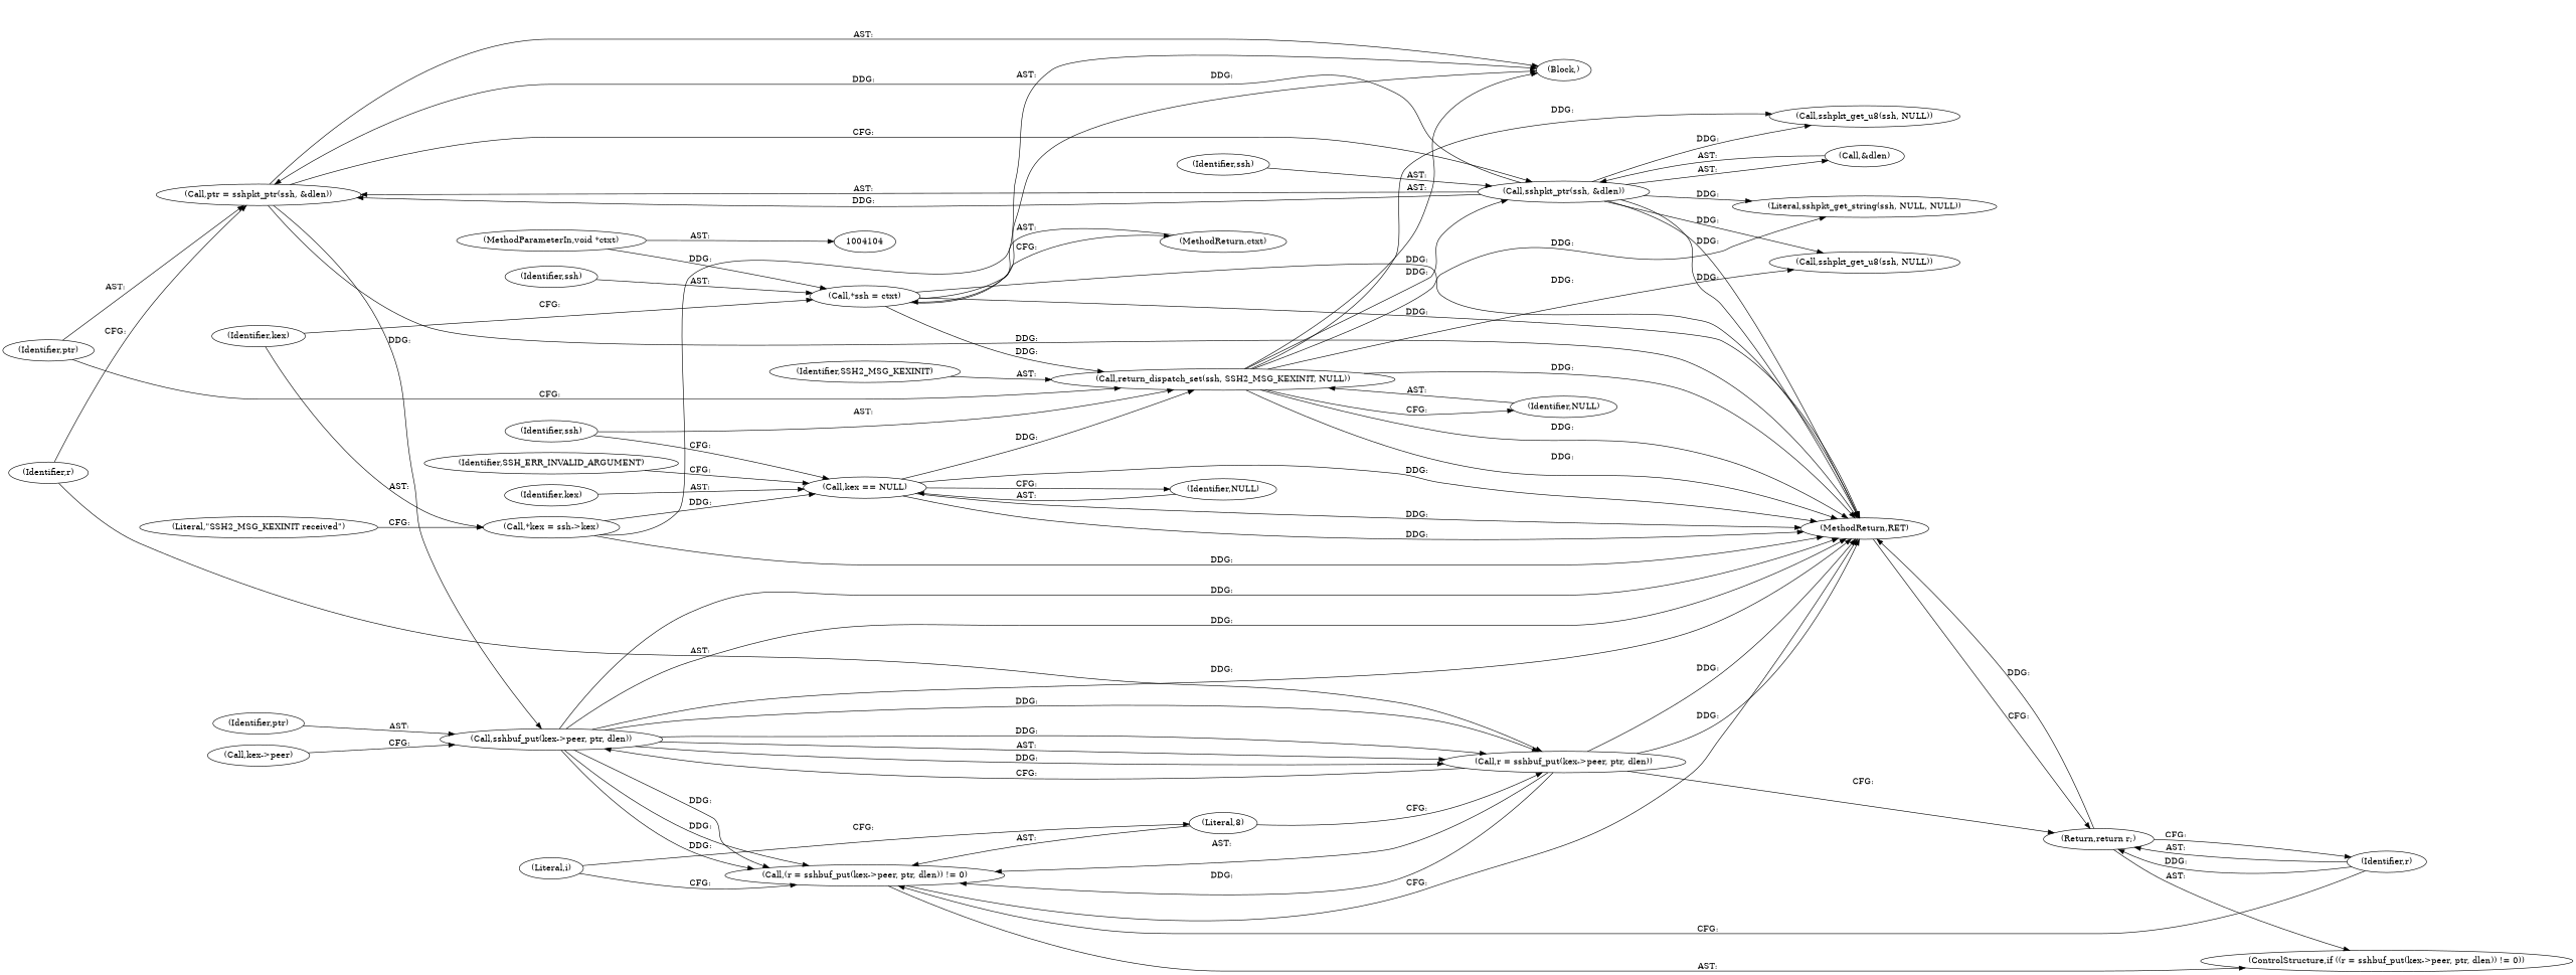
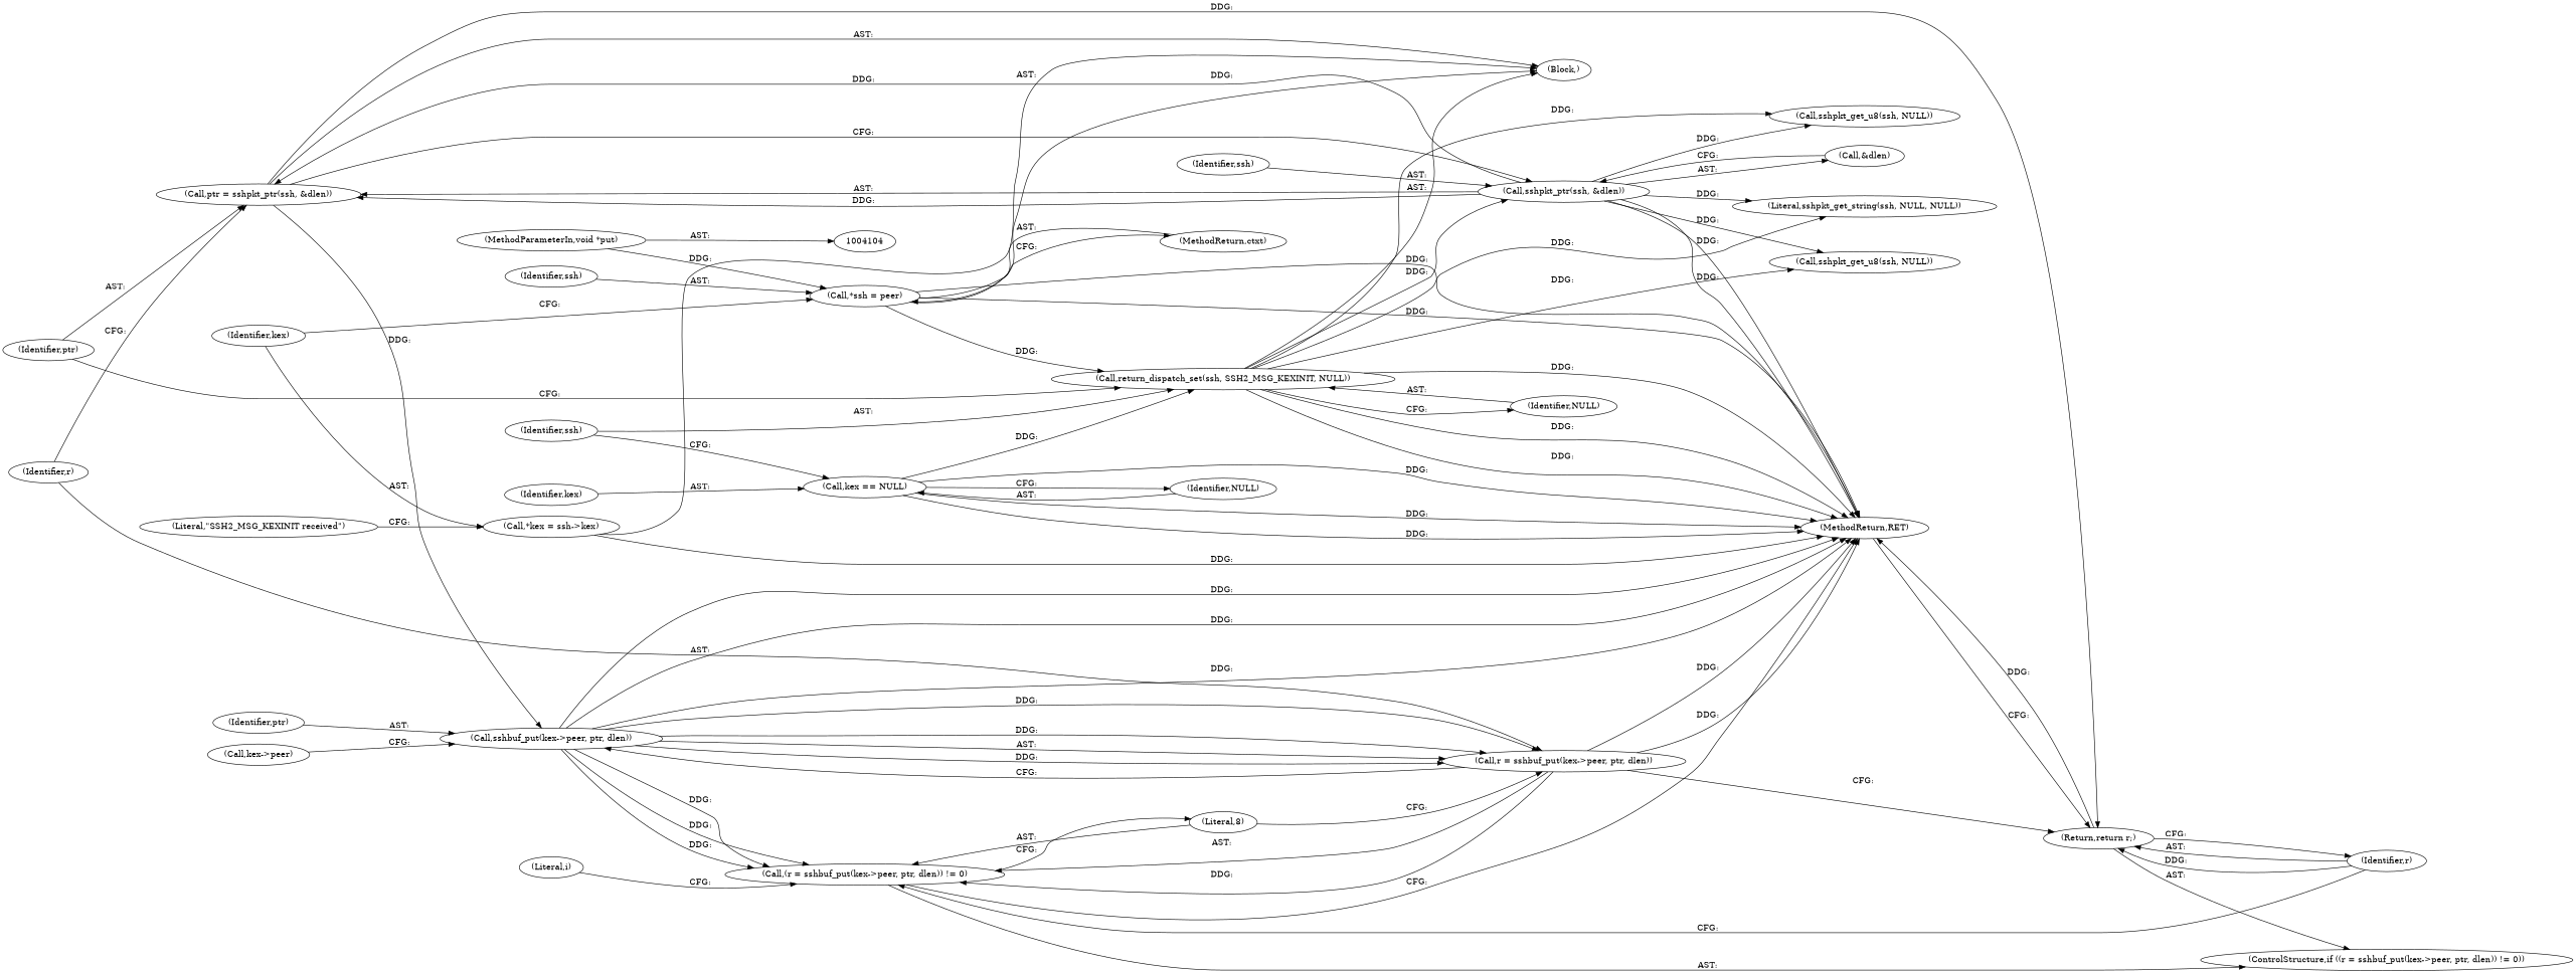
  digraph {
    rankdir=LR
    n1 [label="(Call,sshbuf_put(kex->peer, ptr, dlen))"]
    n2 [label="(Call,(r = sshbuf_put(kex->peer, ptr, dlen)) != 0)"]
    n3 [label="(Call,r = sshbuf_put(kex->peer, ptr, dlen))"]
    n4 [label="(MethodReturn,RET)"]
    n5 [label="(Literal,8)"]
    n6 [label="(ControlStructure,if ((r = sshbuf_put(kex->peer, ptr, dlen)) != 0))"]
    n7 [label="(Return,return r;)"]
    n8 [label="(Call,ptr = sshpkt_ptr(ssh, &dlen))"]
    n9 [label="(Call,sshpkt_ptr(ssh, &dlen))"]
    n10 [label="(Block,)"]
    n11 [label="(Call,sshpkt_get_u8(ssh, NULL))"]
    n12 [label="(Literal,sshpkt_get_string(ssh, NULL, NULL))"]
    n13 [label="(Call,sshpkt_get_u8(ssh, NULL))"]
    n14 [label="(Call,&dlen)"]
    n15 [label="(Call,return_dispatch_set(ssh, SSH2_MSG_KEXINIT, NULL))"]
    n16 [label="(Identifier,NULL)"]
-   n17 [label="(Call,*ssh = ctxt)"]
+   n17 [label="(Call,*ssh = peer)"]
    n18 [label="(MethodReturn,ctxt)"]
-   n19 [label="(MethodParameterIn,void *ctxt)"]
+   n19 [label="(MethodParameterIn,void *put)"]
    n20 [label=1004104]
    n21 [label="(Call,kex == NULL)"]
    n22 [label="(Identifier,NULL)"]
    n23 [label="(Call,*kex = ssh->kex)"]
    n24 [label="(Identifier,r)"]
-   n25 [label="(Identifier,SSH_ERR_INVALID_ARGUMENT)"]
    n26 [label="(Identifier,ssh)"]
    n27 [label="(Identifier,ssh)"]
    n28 [label="(Identifier,ptr)"]
    n29 [label="(Identifier,r)"]
    n30 [label="(Identifier,kex)"]
    n31 [label="(Identifier,kex)"]
    n32 [label="(Literal,\"SSH2_MSG_KEXINIT received\")"]
-   n33 [label="(Identifier,SSH2_MSG_KEXINIT)"]
    n34 [label="(Literal,i)"]
    n35 [label="(Identifier,ptr)"]
    n36 [label="(Call,kex->peer)"]
    n37 [label="(Identifier,ssh)"]
    n1 -> n2 [label="DDG: "]
    n1 -> n2 [label="DDG: "]
    n1 -> n2 [label="DDG: "]
    n1 -> n3 [label="AST: "]
    n1 -> n3 [label="DDG: "]
    n1 -> n3 [label="DDG: "]
    n1 -> n3 [label="DDG: "]
    n1 -> n4 [label="DDG: "]
    n1 -> n4 [label="DDG: "]
    n1 -> n4 [label="DDG: "]
    n2 -> n4 [label="CFG: "]
-   n34 -> n5 [label="CFG: "]
+   n2 -> n5 [label="CFG: "]
    n2 -> n6 [label="AST: "]
    n3 -> n1 [label="CFG: "]
    n3 -> n2 [label="AST: "]
    n3 -> n2 [label="DDG: "]
    n3 -> n4 [label="DDG: "]
    n3 -> n4 [label="DDG: "]
    n3 -> n7 [label="CFG: "]
    n4 -> n7 [label="CFG: "]
    n5 -> n2 [label="AST: "]
    n5 -> n3 [label="CFG: "]
    n7 -> n4 [label="DDG: "]
    n7 -> n6 [label="AST: "]
    n7 -> n24 [label="CFG: "]
    n8 -> n1 [label="DDG: "]
-   n8 -> n4 [label="DDG: "]
+   n8 -> n7 [label="DDG: "]
    n8 -> n9 [label="CFG: "]
    n8 -> n10 [label="AST: "]
    n9 -> n4 [label="DDG: "]
    n9 -> n4 [label="DDG: "]
    n9 -> n8 [label="AST: "]
    n9 -> n8 [label="DDG: "]
    n9 -> n8 [label="DDG: "]
    n9 -> n11 [label="DDG: "]
    n9 -> n12 [label="DDG: "]
    n9 -> n13 [label="DDG: "]
    n9 -> n14 [label="AST: "]
-   n14 -> n9 [label="AST: "]
+   n14 -> n9 [label="CFG: "]
    n15 -> n4 [label="DDG: "]
    n15 -> n4 [label="DDG: "]
    n15 -> n4 [label="DDG: "]
    n15 -> n9 [label="DDG: "]
    n15 -> n10 [label="AST: "]
    n15 -> n11 [label="DDG: "]
    n15 -> n12 [label="DDG: "]
    n15 -> n13 [label="DDG: "]
    n15 -> n16 [label="CFG: "]
    n16 -> n15 [label="AST: "]
    n17 -> n4 [label="DDG: "]
    n17 -> n4 [label="DDG: "]
    n17 -> n10 [label="DDG: "]
    n17 -> n15 [label="DDG: "]
    n17 -> n18 [label="CFG: "]
    n18 -> n17 [label="AST: "]
    n19 -> n17 [label="DDG: "]
    n19 -> n20 [label="AST: "]
    n21 -> n4 [label="DDG: "]
    n21 -> n4 [label="DDG: "]
    n21 -> n4 [label="DDG: "]
    n21 -> n15 [label="DDG: "]
    n21 -> n22 [label="CFG: "]
    n22 -> n21 [label="AST: "]
    n23 -> n4 [label="DDG: "]
    n23 -> n10 [label="AST: "]
-   n23 -> n21 [label="DDG: "]
    n24 -> n2 [label="CFG: "]
    n24 -> n7 [label="AST: "]
    n24 -> n7 [label="DDG: "]
-   n25 -> n21 [label="CFG: "]
    n26 -> n17 [label="AST: "]
    n27 -> n9 [label="AST: "]
    n28 -> n8 [label="AST: "]
    n28 -> n15 [label="CFG: "]
    n29 -> n3 [label="AST: "]
    n29 -> n8 [label="CFG: "]
    n30 -> n17 [label="CFG: "]
    n30 -> n23 [label="AST: "]
    n31 -> n21 [label="AST: "]
    n32 -> n23 [label="CFG: "]
-   n33 -> n15 [label="AST: "]
    n34 -> n2 [label="CFG: "]
    n35 -> n1 [label="AST: "]
    n36 -> n1 [label="CFG: "]
    n37 -> n15 [label="AST: "]
    n37 -> n21 [label="CFG: "]
  }
